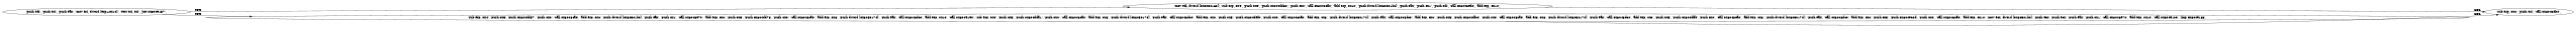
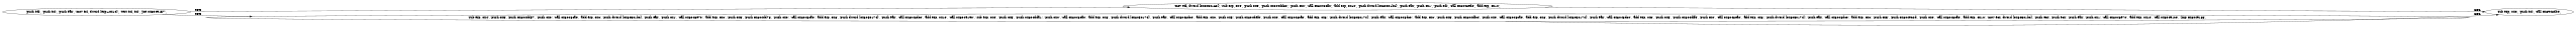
  digraph {
    rankdir=LR
    n1 [label="'push edi', 'push esi', 'push eax', 'mov esi, dword [esp+0x10]', 'test esi, esi', 'jne 0x8049157', "]
    n2 [label="'mov edi, dword [0x8050168]', 'sub esp, 0x4', 'push 0x5', 'push 0x804dd30', 'push 0x0', 'call 0x8048ca0', 'add esp, 0x10', 'push dword [0x80501bc]', 'push eax', 'push 0x1', 'push edi', 'call 0x8048ed0', 'add esp, 0x10', "]
    n3 [label="'sub esp, 0x4', 'push 0x5', 'push 0x804dd57', 'push 0x0', 'call 0x8048ca0', 'add esp, 0xc', 'push dword [0x80501bc]', 'push eax', 'push 0x1', 'call 0x8048e70', 'add esp, 0xc', 'push 0x5', 'push 0x804dd78', 'push 0x0', 'call 0x8048ca0', 'add esp, 0x8', 'push dword [0x8050174]', 'push eax', 'call 0x8048dc0', 'add esp, 0x10', 'call 0x8049190', 'sub esp, 0x4', 'push 0x5', 'push 0x804dda1', 'push 0x0', 'call 0x8048ca0', 'add esp, 0x8', 'push dword [0x8050174]', 'push eax', 'call 0x8048dc0', 'add esp, 0xc', 'push 0x5', 'push 0x804def0', 'push 0x0', 'call 0x8048ca0', 'add esp, 0x8', 'push dword [0x8050174]', 'push eax', 'call 0x8048dc0', 'add esp, 0xc', 'push 0x5', 'push 0x804dfc4', 'push 0x0', 'call 0x8048ca0', 'add esp, 0x8', 'push dword [0x8050174]', 'push eax', 'call 0x8048dc0', 'add esp, 0xc', 'push 0x5', 'push 0x804dff4', 'push 0x0', 'call 0x8048ca0', 'add esp, 0x8', 'push dword [0x8050174]', 'push eax', 'call 0x8048dc0', 'add esp, 0xc', 'push 0x5', 'push 0x804e02d', 'push 0x0', 'call 0x8048ca0', 'add esp, 0x10', 'mov ecx, dword [0x80501bc]', 'push ecx', 'push ecx', 'push eax', 'push 0x1', 'call 0x8048e70', 'add esp, 0x10', 'call 0x80491c0', 'jmp 0x8049183', "]
-   n4 [label="'sub esp, 0xc', 'push esi', 'call 0x8048db0', "]
+   n4 [label="'sub esp, 0xc', 'push esi', 'call 0x8948db0',"]
    n1 -> n2 [label=CFG]
    n1 -> n3 [label=CFG]
    n2 -> n4 [label=CFG]
    n3 -> n4 [label=CFG]
  }
